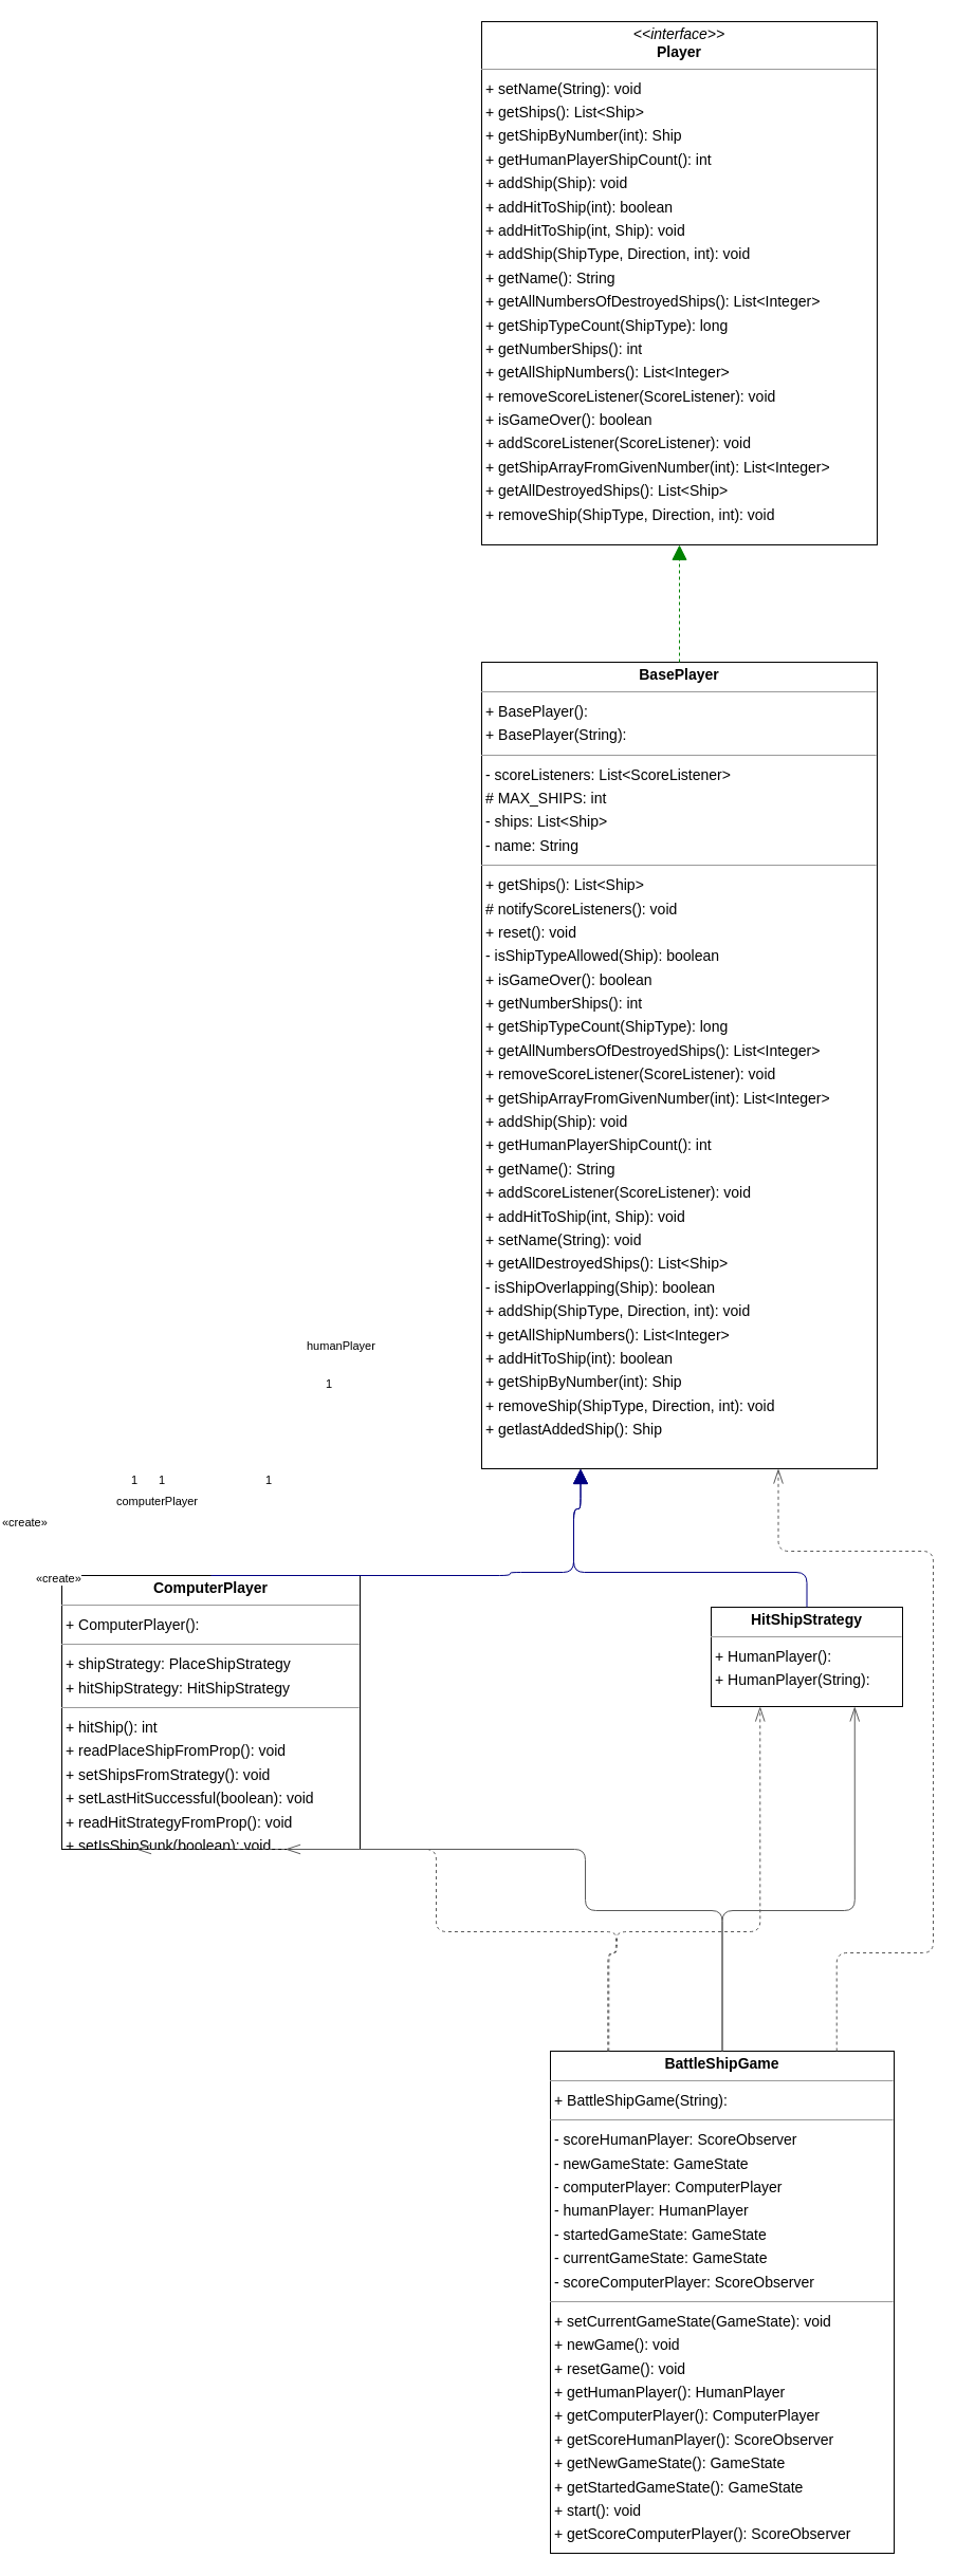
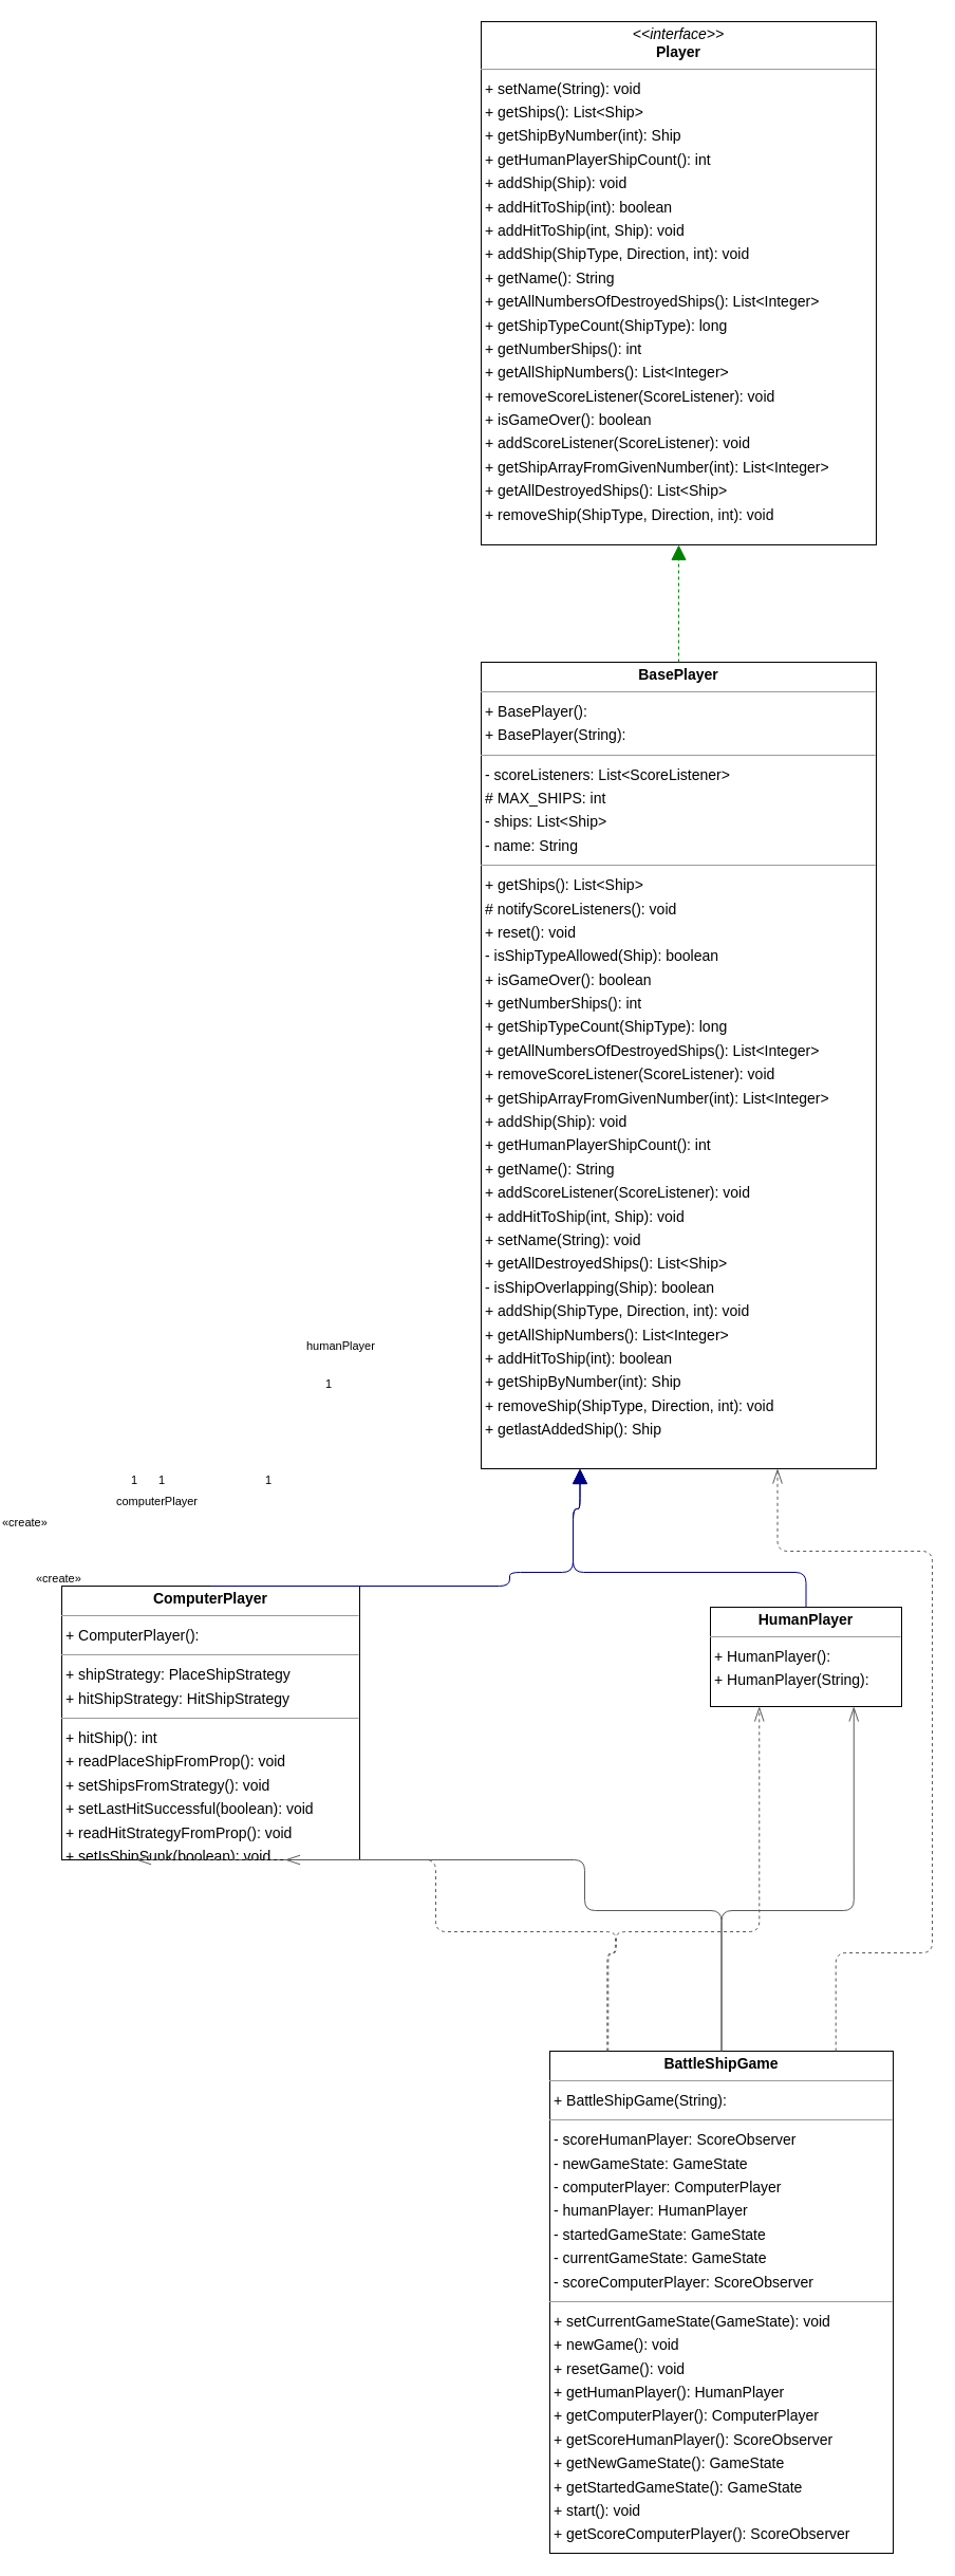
  <mxCell id="0" />
  <mxCell id="1" parent="0" />
  <mxCell id="2" value="&lt;p style=&quot;margin:0px;margin-top:4px;text-align:center;&quot;&gt;&lt;b&gt;BasePlayer&lt;/b&gt;&lt;/p&gt;&lt;hr size=&quot;1&quot;/&gt;&lt;p style=&quot;margin:0 0 0 4px;line-height:1.6;&quot;&gt;+ BasePlayer(): &lt;br/&gt;+ BasePlayer(String): &lt;/p&gt;&lt;hr size=&quot;1&quot;/&gt;&lt;p style=&quot;margin:0 0 0 4px;line-height:1.6;&quot;&gt;- scoreListeners: List&amp;lt;ScoreListener&amp;gt;&lt;br/&gt;# MAX_SHIPS: int&lt;br/&gt;- ships: List&amp;lt;Ship&amp;gt;&lt;br/&gt;- name: String&lt;/p&gt;&lt;hr size=&quot;1&quot;/&gt;&lt;p style=&quot;margin:0 0 0 4px;line-height:1.6;&quot;&gt;+ getShips(): List&amp;lt;Ship&amp;gt;&lt;br/&gt;# notifyScoreListeners(): void&lt;br/&gt;+ reset(): void&lt;br/&gt;- isShipTypeAllowed(Ship): boolean&lt;br/&gt;+ isGameOver(): boolean&lt;br/&gt;+ getNumberShips(): int&lt;br/&gt;+ getShipTypeCount(ShipType): long&lt;br/&gt;+ getAllNumbersOfDestroyedShips(): List&amp;lt;Integer&amp;gt;&lt;br/&gt;+ removeScoreListener(ScoreListener): void&lt;br/&gt;+ getShipArrayFromGivenNumber(int): List&amp;lt;Integer&amp;gt;&lt;br/&gt;+ addShip(Ship): void&lt;br/&gt;+ getHumanPlayerShipCount(): int&lt;br/&gt;+ getName(): String&lt;br/&gt;+ addScoreListener(ScoreListener): void&lt;br/&gt;+ addHitToShip(int, Ship): void&lt;br/&gt;+ setName(String): void&lt;br/&gt;+ getAllDestroyedShips(): List&amp;lt;Ship&amp;gt;&lt;br/&gt;- isShipOverlapping(Ship): boolean&lt;br/&gt;+ addShip(ShipType, Direction, int): void&lt;br/&gt;+ getAllShipNumbers(): List&amp;lt;Integer&amp;gt;&lt;br/&gt;+ addHitToShip(int): boolean&lt;br/&gt;+ getShipByNumber(int): Ship&lt;br/&gt;+ removeShip(ShipType, Direction, int): void&lt;br/&gt;+ getlastAddedShip(): Ship&lt;/p&gt;" style="verticalAlign=top;align=left;overflow=fill;fontSize=14;fontFamily=Helvetica;html=1;rounded=0;shadow=0;comic=0;labelBackgroundColor=none;strokeWidth=1;" parent="1" vertex="1"><mxGeometry x="417" y="626" width="374" height="763" as="geometry" /></mxCell>
  <mxCell id="3" value="&lt;p style=&quot;margin:0px;margin-top:4px;text-align:center;&quot;&gt;&lt;b&gt;BattleShipGame&lt;/b&gt;&lt;/p&gt;&lt;hr size=&quot;1&quot;/&gt;&lt;p style=&quot;margin:0 0 0 4px;line-height:1.6;&quot;&gt;+ BattleShipGame(String): &lt;/p&gt;&lt;hr size=&quot;1&quot;/&gt;&lt;p style=&quot;margin:0 0 0 4px;line-height:1.6;&quot;&gt;- scoreHumanPlayer: ScoreObserver&lt;br/&gt;- newGameState: GameState&lt;br/&gt;- computerPlayer: ComputerPlayer&lt;br/&gt;- humanPlayer: HumanPlayer&lt;br/&gt;- startedGameState: GameState&lt;br/&gt;- currentGameState: GameState&lt;br/&gt;- scoreComputerPlayer: ScoreObserver&lt;/p&gt;&lt;hr size=&quot;1&quot;/&gt;&lt;p style=&quot;margin:0 0 0 4px;line-height:1.6;&quot;&gt;+ setCurrentGameState(GameState): void&lt;br/&gt;+ newGame(): void&lt;br/&gt;+ resetGame(): void&lt;br/&gt;+ getHumanPlayer(): HumanPlayer&lt;br/&gt;+ getComputerPlayer(): ComputerPlayer&lt;br/&gt;+ getScoreHumanPlayer(): ScoreObserver&lt;br/&gt;+ getNewGameState(): GameState&lt;br/&gt;+ getStartedGameState(): GameState&lt;br/&gt;+ start(): void&lt;br/&gt;+ getScoreComputerPlayer(): ScoreObserver&lt;/p&gt;" style="verticalAlign=top;align=left;overflow=fill;fontSize=14;fontFamily=Helvetica;html=1;rounded=0;shadow=0;comic=0;labelBackgroundColor=none;strokeWidth=1;" parent="1" vertex="1"><mxGeometry x="482" y="1940" width="325" height="475" as="geometry" /></mxCell>
- <mxCell id="4" value="&lt;p style=&quot;margin:0px;margin-top:4px;text-align:center;&quot;&gt;&lt;b&gt;ComputerPlayer&lt;/b&gt;&lt;/p&gt;&lt;hr size=&quot;1&quot;/&gt;&lt;p style=&quot;margin:0 0 0 4px;line-height:1.6;&quot;&gt;+ ComputerPlayer(): &lt;/p&gt;&lt;hr size=&quot;1&quot;/&gt;&lt;p style=&quot;margin:0 0 0 4px;line-height:1.6;&quot;&gt;+ shipStrategy: PlaceShipStrategy&lt;br/&gt;+ hitShipStrategy: HitShipStrategy&lt;/p&gt;&lt;hr size=&quot;1&quot;/&gt;&lt;p style=&quot;margin:0 0 0 4px;line-height:1.6;&quot;&gt;+ hitShip(): int&lt;br/&gt;+ readPlaceShipFromProp(): void&lt;br/&gt;+ setShipsFromStrategy(): void&lt;br/&gt;+ setLastHitSuccessful(boolean): void&lt;br/&gt;+ readHitStrategyFromProp(): void&lt;br/&gt;+ setIsShipSunk(boolean): void&lt;/p&gt;" style="verticalAlign=top;align=left;overflow=fill;fontSize=14;fontFamily=Helvetica;html=1;rounded=0;shadow=0;comic=0;labelBackgroundColor=none;strokeWidth=1;" parent="1" vertex="1"><mxGeometry x="20" y="1490" width="282" height="259" as="geometry" /></mxCell>
- <mxCell id="5" value="&lt;p style=&quot;margin:0px;margin-top:4px;text-align:center;&quot;&gt;&lt;b&gt;HitShipStrategy&lt;/b&gt;&lt;/p&gt;&lt;hr size=&quot;1&quot;/&gt;&lt;p style=&quot;margin:0 0 0 4px;line-height:1.6;&quot;&gt;+ HumanPlayer(): &lt;br/&gt;+ HumanPlayer(String): &lt;/p&gt;" style="verticalAlign=top;align=left;overflow=fill;fontSize=14;fontFamily=Helvetica;html=1;rounded=0;shadow=0;comic=0;labelBackgroundColor=none;strokeWidth=1;" parent="1" vertex="1"><mxGeometry x="634" y="1520" width="181" height="94" as="geometry" /></mxCell>
+ <mxCell id="4" value="&lt;p style=&quot;margin:0px;margin-top:4px;text-align:center;&quot;&gt;&lt;b&gt;ComputerPlayer&lt;/b&gt;&lt;/p&gt;&lt;hr size=&quot;1&quot;/&gt;&lt;p style=&quot;margin:0 0 0 4px;line-height:1.6;&quot;&gt;+ ComputerPlayer(): &lt;/p&gt;&lt;hr size=&quot;1&quot;/&gt;&lt;p style=&quot;margin:0 0 0 4px;line-height:1.6;&quot;&gt;+ shipStrategy: PlaceShipStrategy&lt;br/&gt;+ hitShipStrategy: HitShipStrategy&lt;/p&gt;&lt;hr size=&quot;1&quot;/&gt;&lt;p style=&quot;margin:0 0 0 4px;line-height:1.6;&quot;&gt;+ hitShip(): int&lt;br/&gt;+ readPlaceShipFromProp(): void&lt;br/&gt;+ setShipsFromStrategy(): void&lt;br/&gt;+ setLastHitSuccessful(boolean): void&lt;br/&gt;+ readHitStrategyFromProp(): void&lt;br/&gt;+ setIsShipSunk(boolean): void&lt;/p&gt;" style="verticalAlign=top;align=left;overflow=fill;fontSize=14;fontFamily=Helvetica;html=1;rounded=0;shadow=0;comic=0;labelBackgroundColor=none;strokeWidth=1;" parent="1" vertex="1"><mxGeometry x="20" y="1500" width="282" height="259" as="geometry" /></mxCell>
+ <mxCell id="5" value="&lt;p style=&quot;margin:0px;margin-top:4px;text-align:center;&quot;&gt;&lt;b&gt;HumanPlayer&lt;/b&gt;&lt;/p&gt;&lt;hr size=&quot;1&quot;/&gt;&lt;p style=&quot;margin:0 0 0 4px;line-height:1.6;&quot;&gt;+ HumanPlayer(): &lt;br/&gt;+ HumanPlayer(String): &lt;/p&gt;" style="verticalAlign=top;align=left;overflow=fill;fontSize=14;fontFamily=Helvetica;html=1;rounded=0;shadow=0;comic=0;labelBackgroundColor=none;strokeWidth=1;" parent="1" vertex="1"><mxGeometry x="634" y="1520" width="181" height="94" as="geometry" /></mxCell>
  <mxCell id="6" value="&lt;p style=&quot;margin:0px;margin-top:4px;text-align:center;&quot;&gt;&lt;i&gt;&amp;lt;&amp;lt;interface&amp;gt;&amp;gt;&lt;/i&gt;&lt;br/&gt;&lt;b&gt;Player&lt;/b&gt;&lt;/p&gt;&lt;hr size=&quot;1&quot;/&gt;&lt;p style=&quot;margin:0 0 0 4px;line-height:1.6;&quot;&gt;+ setName(String): void&lt;br/&gt;+ getShips(): List&amp;lt;Ship&amp;gt;&lt;br/&gt;+ getShipByNumber(int): Ship&lt;br/&gt;+ getHumanPlayerShipCount(): int&lt;br/&gt;+ addShip(Ship): void&lt;br/&gt;+ addHitToShip(int): boolean&lt;br/&gt;+ addHitToShip(int, Ship): void&lt;br/&gt;+ addShip(ShipType, Direction, int): void&lt;br/&gt;+ getName(): String&lt;br/&gt;+ getAllNumbersOfDestroyedShips(): List&amp;lt;Integer&amp;gt;&lt;br/&gt;+ getShipTypeCount(ShipType): long&lt;br/&gt;+ getNumberShips(): int&lt;br/&gt;+ getAllShipNumbers(): List&amp;lt;Integer&amp;gt;&lt;br/&gt;+ removeScoreListener(ScoreListener): void&lt;br/&gt;+ isGameOver(): boolean&lt;br/&gt;+ addScoreListener(ScoreListener): void&lt;br/&gt;+ getShipArrayFromGivenNumber(int): List&amp;lt;Integer&amp;gt;&lt;br/&gt;+ getAllDestroyedShips(): List&amp;lt;Ship&amp;gt;&lt;br/&gt;+ removeShip(ShipType, Direction, int): void&lt;/p&gt;" style="verticalAlign=top;align=left;overflow=fill;fontSize=14;fontFamily=Helvetica;html=1;rounded=0;shadow=0;comic=0;labelBackgroundColor=none;strokeWidth=1;" parent="1" vertex="1"><mxGeometry x="417" y="20" width="374" height="495" as="geometry" /></mxCell>
  <mxCell id="7" value="" style="html=1;rounded=1;edgeStyle=orthogonalEdgeStyle;dashed=1;startArrow=none;endArrow=block;endSize=12;strokeColor=#008200;exitX=0.500;exitY=0.000;exitDx=0;exitDy=0;entryX=0.500;entryY=1.000;entryDx=0;entryDy=0;" parent="1" source="2" target="6" edge="1"><mxGeometry width="50" height="50" relative="1" as="geometry"><Array as="points" /></mxGeometry></mxCell>
  <mxCell id="8" value="" style="html=1;rounded=1;edgeStyle=orthogonalEdgeStyle;dashed=1;startArrow=none;endArrow=openThin;endSize=12;strokeColor=#595959;exitX=0.833;exitY=0.000;exitDx=0;exitDy=0;entryX=0.750;entryY=1.000;entryDx=0;entryDy=0;" parent="1" source="3" target="2" edge="1"><mxGeometry width="50" height="50" relative="1" as="geometry"><Array as="points"><mxPoint x="752" y="1847" /><mxPoint x="844" y="1847" /><mxPoint x="844" y="1467" /><mxPoint x="698" y="1467" /></Array></mxGeometry></mxCell>
  <mxCell id="9" value="" style="html=1;rounded=1;edgeStyle=orthogonalEdgeStyle;dashed=0;startArrow=diamondThinstartSize=12;endArrow=openThin;endSize=12;strokeColor=#595959;exitX=0.500;exitY=0.000;exitDx=0;exitDy=0;entryX=0.750;entryY=1.000;entryDx=0;entryDy=0;" parent="1" source="3" target="4" edge="1"><mxGeometry width="50" height="50" relative="1" as="geometry"><Array as="points"><mxPoint x="644" y="1807" /><mxPoint x="515" y="1807" /></Array></mxGeometry></mxCell>
  <mxCell id="10" value="1" style="edgeLabel;resizable=0;html=1;align=left;verticalAlign=top;strokeColor=default;" parent="9" vertex="1" connectable="0"><mxGeometry x="110" y="1387" as="geometry" /></mxCell>
  <mxCell id="11" value="1" style="edgeLabel;resizable=0;html=1;align=left;verticalAlign=top;strokeColor=default;" parent="9" vertex="1" connectable="0"><mxGeometry x="84" y="1387" as="geometry" /></mxCell>
  <mxCell id="12" value="computerPlayer" style="edgeLabel;resizable=0;html=1;align=left;verticalAlign=top;strokeColor=default;" parent="9" vertex="1" connectable="0"><mxGeometry x="70" y="1407" as="geometry" /></mxCell>
  <mxCell id="13" value="" style="html=1;rounded=1;edgeStyle=orthogonalEdgeStyle;dashed=1;startArrow=none;endArrow=openThin;endSize=12;strokeColor=#595959;exitX=0.167;exitY=0.000;exitDx=0;exitDy=0;entryX=0.250;entryY=1.000;entryDx=0;entryDy=0;" parent="1" source="3" target="4" edge="1"><mxGeometry width="50" height="50" relative="1" as="geometry"><Array as="points"><mxPoint x="536" y="1847" /><mxPoint x="544" y="1847" /><mxPoint x="544" y="1827" /><mxPoint x="374" y="1827" /></Array></mxGeometry></mxCell>
  <mxCell id="14" value="«create»" style="edgeLabel;resizable=0;html=1;align=left;verticalAlign=top;strokeColor=default;" parent="13" vertex="1" connectable="0"><mxGeometry x="-38" y="1427" as="geometry" /></mxCell>
  <mxCell id="15" value="" style="html=1;rounded=1;edgeStyle=orthogonalEdgeStyle;dashed=0;startArrow=diamondThinstartSize=12;endArrow=openThin;endSize=12;strokeColor=#595959;exitX=0.500;exitY=0.000;exitDx=0;exitDy=0;entryX=0.750;entryY=1.000;entryDx=0;entryDy=0;" parent="1" source="3" target="5" edge="1"><mxGeometry width="50" height="50" relative="1" as="geometry"><Array as="points"><mxPoint x="644" y="1807" /><mxPoint x="769" y="1807" /></Array></mxGeometry></mxCell>
  <mxCell id="16" value="1" style="edgeLabel;resizable=0;html=1;align=left;verticalAlign=top;strokeColor=default;" parent="15" vertex="1" connectable="0"><mxGeometry x="211" y="1387" as="geometry" /></mxCell>
  <mxCell id="17" value="1" style="edgeLabel;resizable=0;html=1;align=left;verticalAlign=top;strokeColor=default;" parent="15" vertex="1" connectable="0"><mxGeometry x="268" y="1296" as="geometry" /></mxCell>
  <mxCell id="18" value="humanPlayer" style="edgeLabel;resizable=0;html=1;align=left;verticalAlign=top;strokeColor=default;" parent="15" vertex="1" connectable="0"><mxGeometry x="250" y="1260" as="geometry" /></mxCell>
  <mxCell id="19" value="" style="html=1;rounded=1;edgeStyle=orthogonalEdgeStyle;dashed=1;startArrow=none;endArrow=openThin;endSize=12;strokeColor=#595959;exitX=0.167;exitY=0.000;exitDx=0;exitDy=0;entryX=0.250;entryY=1.000;entryDx=0;entryDy=0;" parent="1" edge="1"><mxGeometry width="50" height="50" relative="1" as="geometry"><Array as="points"><mxPoint x="537" y="1847" /><mxPoint x="545" y="1847" /><mxPoint x="545" y="1827" /><mxPoint x="680" y="1827" /></Array><mxPoint x="537.275" y="1940" as="sourcePoint" /><mxPoint x="680.25" y="1614" as="targetPoint" /></mxGeometry></mxCell>
  <mxCell id="20" value="«create»" style="edgeLabel;resizable=0;html=1;align=left;verticalAlign=top;strokeColor=default;" parent="19" vertex="1" connectable="0"><mxGeometry x="-6" y="1480" as="geometry" /></mxCell>
  <mxCell id="21" value="" style="html=1;rounded=1;edgeStyle=orthogonalEdgeStyle;dashed=0;startArrow=none;endArrow=block;endSize=12;strokeColor=#000082;exitX=0.500;exitY=0.000;exitDx=0;exitDy=0;entryX=0.250;entryY=1.000;entryDx=0;entryDy=0;" parent="1" source="4" target="2" edge="1"><mxGeometry width="50" height="50" relative="1" as="geometry"><Array as="points"><mxPoint x="444" y="1487" /><mxPoint x="504" y="1487" /><mxPoint x="504" y="1427" /><mxPoint x="511" y="1427" /></Array></mxGeometry></mxCell>
  <mxCell id="22" value="" style="html=1;rounded=1;edgeStyle=orthogonalEdgeStyle;dashed=0;startArrow=none;endArrow=block;endSize=12;strokeColor=#000082;exitX=0.500;exitY=0.000;exitDx=0;exitDy=0;entryX=0.250;entryY=1.000;entryDx=0;entryDy=0;" parent="1" source="5" target="2" edge="1"><mxGeometry width="50" height="50" relative="1" as="geometry"><Array as="points"><mxPoint x="724" y="1487" /><mxPoint x="504" y="1487" /><mxPoint x="504" y="1427" /><mxPoint x="511" y="1427" /></Array></mxGeometry></mxCell>
